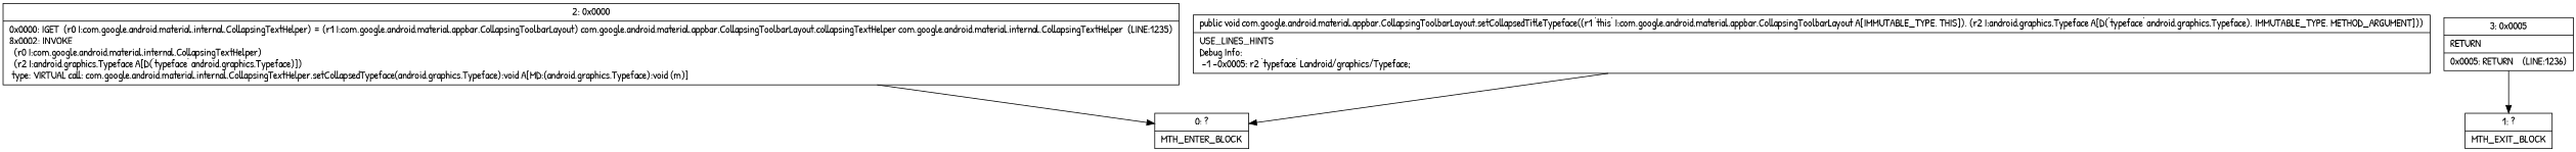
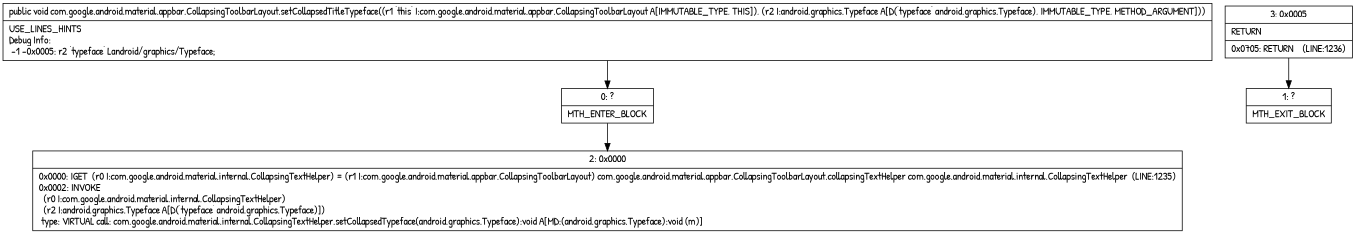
  digraph {
    fontname="Patrick Hand"
    node [fontname="Patrick Hand" shape=record]
    edge [fontname="Patrick Hand"]
    n1 [label="{0\:\ ?|MTH_ENTER_BLOCK\l}"]
-   n2 [label="{2\:\ 0x0000|0x0000: IGET  (r0 I:com.google.android.material.internal.CollapsingTextHelper) = (r1 I:com.google.android.material.appbar.CollapsingToolbarLayout) com.google.android.material.appbar.CollapsingToolbarLayout.collapsingTextHelper com.google.android.material.internal.CollapsingTextHelper  (LINE:1235)\l8x0002: INVOKE  \l  (r0 I:com.google.android.material.internal.CollapsingTextHelper)\l  (r2 I:android.graphics.Typeface A[D('typeface' android.graphics.Typeface)])\l type: VIRTUAL call: com.google.android.material.internal.CollapsingTextHelper.setCollapsedTypeface(android.graphics.Typeface):void A[MD:(android.graphics.Typeface):void (m)]\l}"]
-   n3 [label="{3\:\ 0x0005|RETURN\l|0x0005: RETURN    (LINE:1236)\l}"]
+   n2 [label="{2\:\ 0x0000|0x0000: IGET  (r0 I:com.google.android.material.internal.CollapsingTextHelper) = (r1 I:com.google.android.material.appbar.CollapsingToolbarLayout) com.google.android.material.appbar.CollapsingToolbarLayout.collapsingTextHelper com.google.android.material.internal.CollapsingTextHelper  (LINE:1235)\l0x0002: INVOKE  \l  (r0 I:com.google.android.material.internal.CollapsingTextHelper)\l  (r2 I:android.graphics.Typeface A[D('typeface' android.graphics.Typeface)])\l type: VIRTUAL call: com.google.android.material.internal.CollapsingTextHelper.setCollapsedTypeface(android.graphics.Typeface):void A[MD:(android.graphics.Typeface):void (m)]\l}"]
+   n3 [label="{3\:\ 0x0005|RETURN\l|0x0705: RETURN    (LINE:1236)\l}"]
    n4 [label="{1\:\ ?|MTH_EXIT_BLOCK\l}"]
    n5 [label="{public void com.google.android.material.appbar.CollapsingToolbarLayout.setCollapsedTitleTypeface((r1 'this' I:com.google.android.material.appbar.CollapsingToolbarLayout A[IMMUTABLE_TYPE, THIS]), (r2 I:android.graphics.Typeface A[D('typeface' android.graphics.Typeface), IMMUTABLE_TYPE, METHOD_ARGUMENT]))  | USE_LINES_HINTS\lDebug Info:\l  \-1 \-0x0005: r2 'typeface' Landroid\/graphics\/Typeface;\l}"]
-   n2 -> n1
+   n1 -> n2
    n3 -> n4
    n5 -> n1
  }
